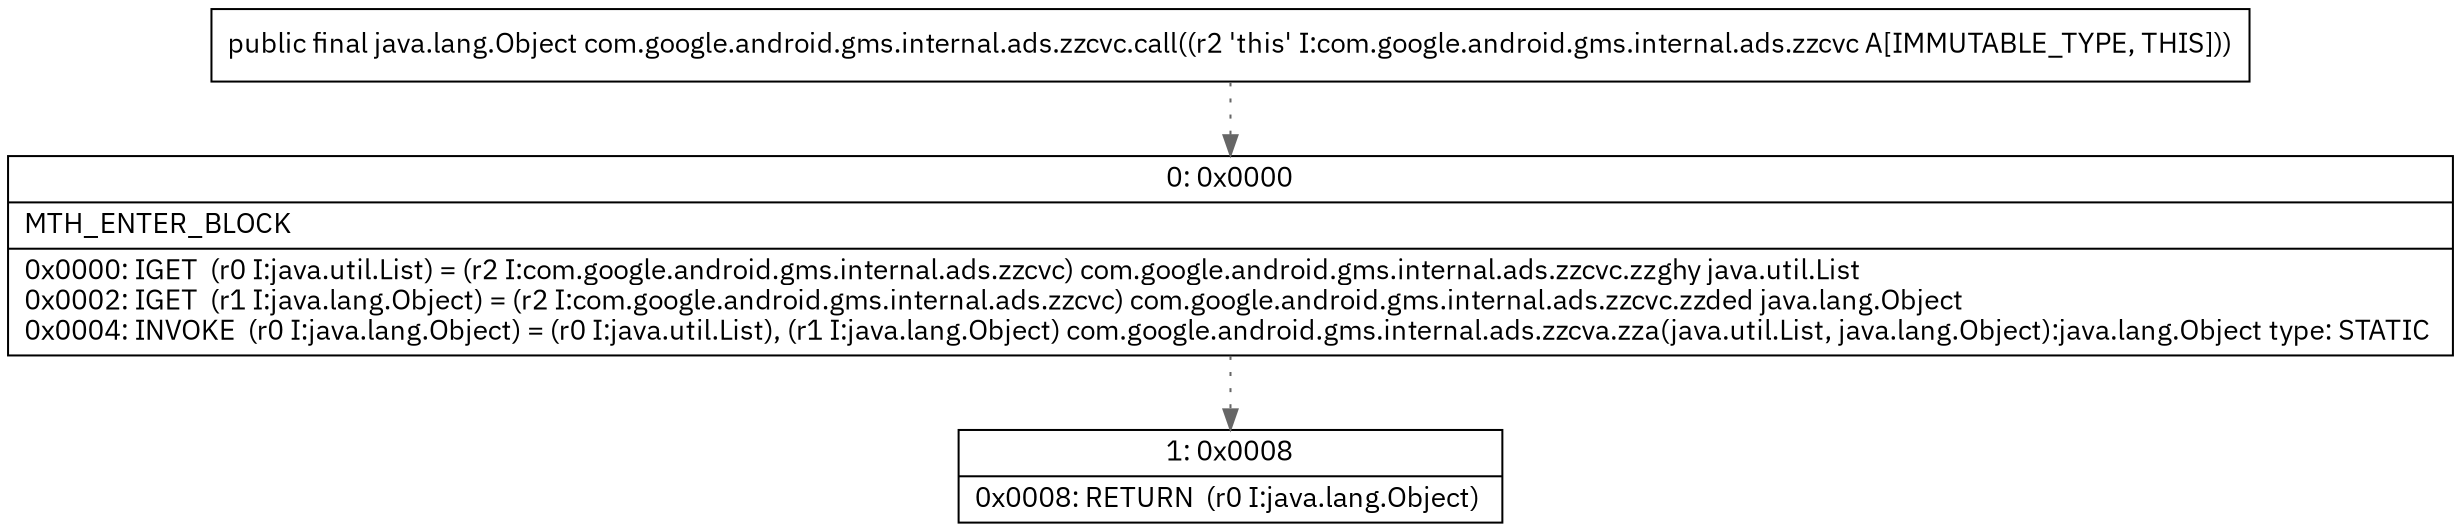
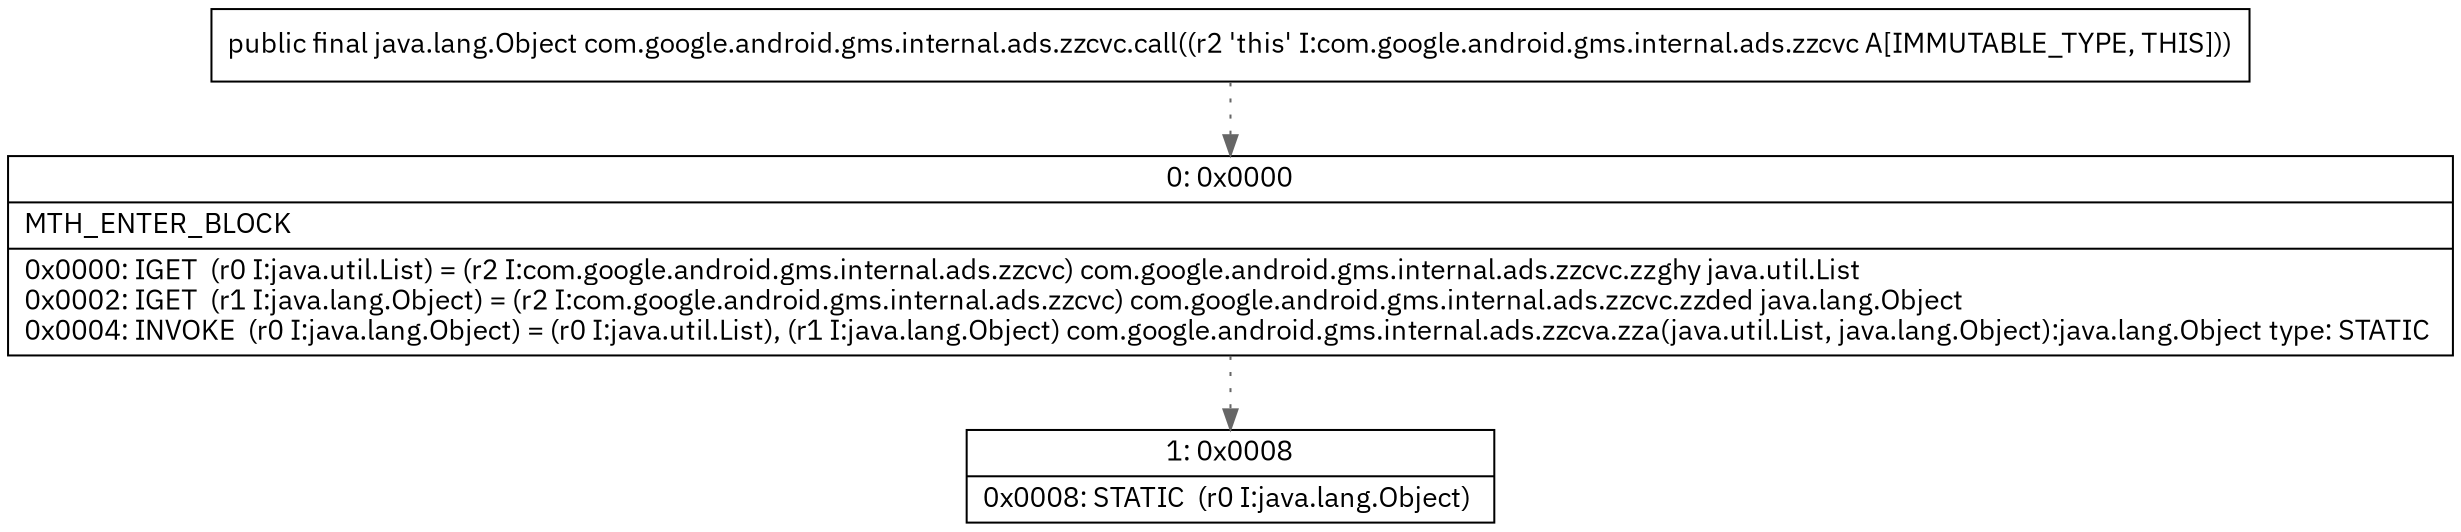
  digraph {
    fontname="IBM Plex Sans"
    node [shape=record fontname="IBM Plex Sans"]
    edge [color=gray40 style=dotted fontname="IBM Plex Sans"]
    n1 [label="{0\:\ 0x0000|MTH_ENTER_BLOCK\l|0x0000: IGET  (r0 I:java.util.List) = (r2 I:com.google.android.gms.internal.ads.zzcvc) com.google.android.gms.internal.ads.zzcvc.zzghy java.util.List \l0x0002: IGET  (r1 I:java.lang.Object) = (r2 I:com.google.android.gms.internal.ads.zzcvc) com.google.android.gms.internal.ads.zzcvc.zzded java.lang.Object \l0x0004: INVOKE  (r0 I:java.lang.Object) = (r0 I:java.util.List), (r1 I:java.lang.Object) com.google.android.gms.internal.ads.zzcva.zza(java.util.List, java.lang.Object):java.lang.Object type: STATIC \l}"]
-   n2 [label="{1\:\ 0x0008|0x0008: RETURN  (r0 I:java.lang.Object) \l}"]
+   n2 [label="{1\:\ 0x0008|0x0008: STATIC  (r0 I:java.lang.Object) \l}"]
    n3 [label="{public final java.lang.Object com.google.android.gms.internal.ads.zzcvc.call((r2 'this' I:com.google.android.gms.internal.ads.zzcvc A[IMMUTABLE_TYPE, THIS])) }"]
    n1 -> n2
    n3 -> n1
  }
